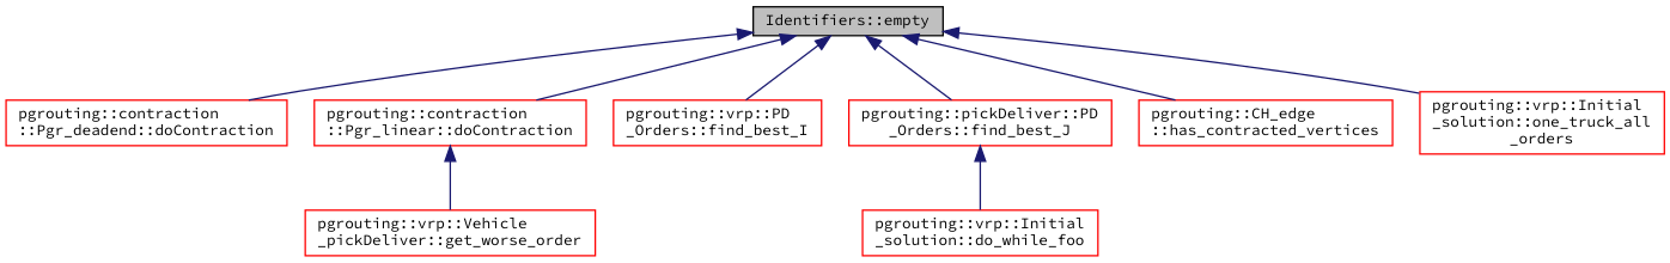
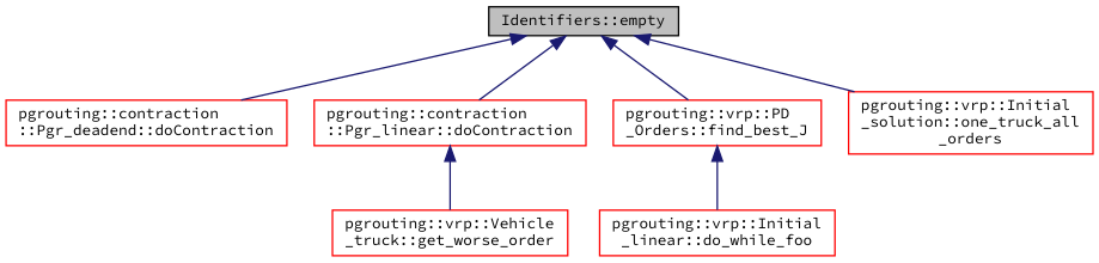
  digraph {
    fontname="Source Code Pro"
    rankdir=TB
    node [color=red fillcolor=white fontname="Source Code Pro" fontsize=10 shape=record style=filled]
    edge [color=midnightblue dir=back fontname="Source Code Pro" fontsize=10 labelfontname=Helvetica labelfontsize=10 style=solid]
    n1 [color=black fillcolor=grey75 fontcolor=black height=0.2 label="Identifiers::empty" width=0.4]
    n2 [height=0.2 label="pgrouting::contraction\l::Pgr_deadend::doContraction" width=0.4]
    n3 [height=0.2 label="pgrouting::contraction\l::Pgr_linear::doContraction" width=0.4]
-   n4 [height=0.2 label="pgrouting::vrp::PD\l_Orders::find_best_I" width=0.4]
-   n5 [height=0.2 label="pgrouting::pickDeliver::PD\l_Orders::find_best_J" width=0.4]
-   n6 [height=0.2 label="pgrouting::CH_edge\l::has_contracted_vertices" width=0.4]
+   n5 [height=0.2 label="pgrouting::vrp::PD\l_Orders::find_best_J" width=0.4]
    n7 [height=0.2 label="pgrouting::vrp::Initial\l_solution::one_truck_all\l_orders" width=0.4]
-   n8 [height=0.2 label="pgrouting::vrp::Initial\l_solution::do_while_foo" width=0.4]
-   n9 [height=0.2 label="pgrouting::vrp::Vehicle\l_pickDeliver::get_worse_order" width=0.4]
+   n8 [height=0.2 label="pgrouting::vrp::Initial\l_linear::do_while_foo" width=0.4]
+   n9 [height=0.2 label="pgrouting::vrp::Vehicle\l_truck::get_worse_order" width=0.4]
    n1 -> n2
    n1 -> n3
-   n1 -> n4
    n1 -> n5
-   n1 -> n6
    n1 -> n7
    n3 -> n9
    n5 -> n8
  }
